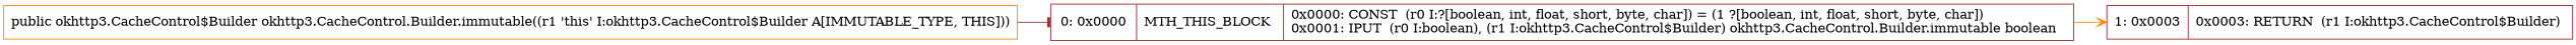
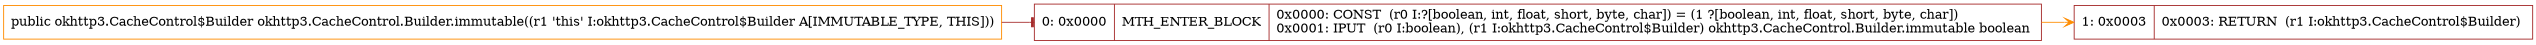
  digraph {
    rankdir=LR
    node [shape=record color=brown]
-   n1 [label="{0\:\ 0x0000|MTH_THIS_BLOCK\l|0x0000: CONST  (r0 I:?[boolean, int, float, short, byte, char]) = (1 ?[boolean, int, float, short, byte, char]) \l0x0001: IPUT  (r0 I:boolean), (r1 I:okhttp3.CacheControl$Builder) okhttp3.CacheControl.Builder.immutable boolean \l}"]
+   n1 [label="{0\:\ 0x0000|MTH_ENTER_BLOCK\l|0x0000: CONST  (r0 I:?[boolean, int, float, short, byte, char]) = (1 ?[boolean, int, float, short, byte, char]) \l0x0001: IPUT  (r0 I:boolean), (r1 I:okhttp3.CacheControl$Builder) okhttp3.CacheControl.Builder.immutable boolean \l}"]
    n2 [label="{1\:\ 0x0003|0x0003: RETURN  (r1 I:okhttp3.CacheControl$Builder) \l}"]
    n3 [label="{public okhttp3.CacheControl$Builder okhttp3.CacheControl.Builder.immutable((r1 'this' I:okhttp3.CacheControl$Builder A[IMMUTABLE_TYPE, THIS])) }" color=darkorange]
    n1 -> n2 [color=darkorange arrowhead=vee]
    n3 -> n1 [color=brown arrowhead=tee]
  }
